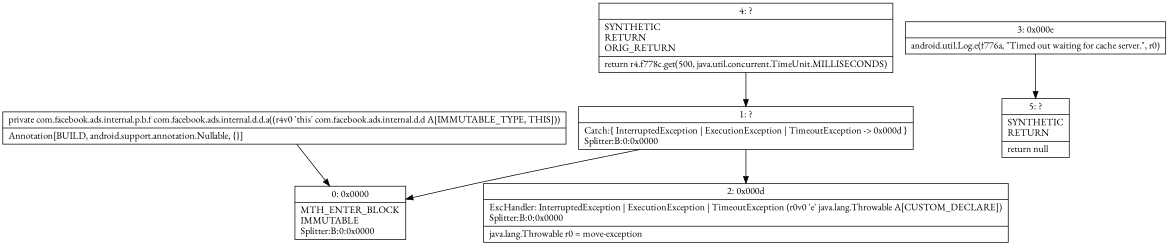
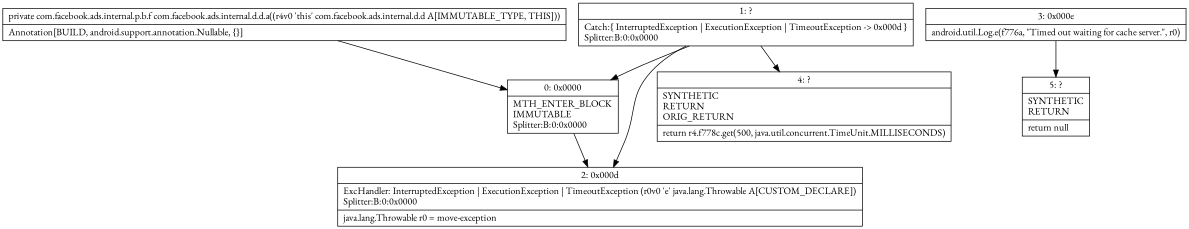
  digraph {
    fontname="EB Garamond"
    node [fontname="EB Garamond" shape=record]
    edge [fontname="EB Garamond"]
    n1 [label="{0\:\ 0x0000|MTH_ENTER_BLOCK\lIMMUTABLE\lSplitter:B:0:0x0000\l}"]
    n2 [label="{2\:\ 0x000d|ExcHandler: InterruptedException \| ExecutionException \| TimeoutException (r0v0 'e' java.lang.Throwable A[CUSTOM_DECLARE])\lSplitter:B:0:0x0000\l|java.lang.Throwable r0 = move\-exception\l}"]
    n3 [label="{1\:\ ?|Catch:\{ InterruptedException \| ExecutionException \| TimeoutException \-\> 0x000d \}\lSplitter:B:0:0x0000\l}"]
    n4 [label="{4\:\ ?|SYNTHETIC\lRETURN\lORIG_RETURN\l|return r4.f778c.get(500, java.util.concurrent.TimeUnit.MILLISECONDS)\l}"]
    n5 [label="{3\:\ 0x000e|android.util.Log.e(f776a, \"Timed out waiting for cache server.\", r0)\l}"]
    n6 [label="{5\:\ ?|SYNTHETIC\lRETURN\l|return null\l}"]
    n7 [label="{private com.facebook.ads.internal.p.b.f com.facebook.ads.internal.d.d.a((r4v0 'this' com.facebook.ads.internal.d.d A[IMMUTABLE_TYPE, THIS]))  | Annotation[BUILD, android.support.annotation.Nullable, \{\}]\l}"]
+   n1 -> n2
    n3 -> n1
    n3 -> n2
-   n4 -> n3
+   n3 -> n4
    n5 -> n6
    n7 -> n1
  }
